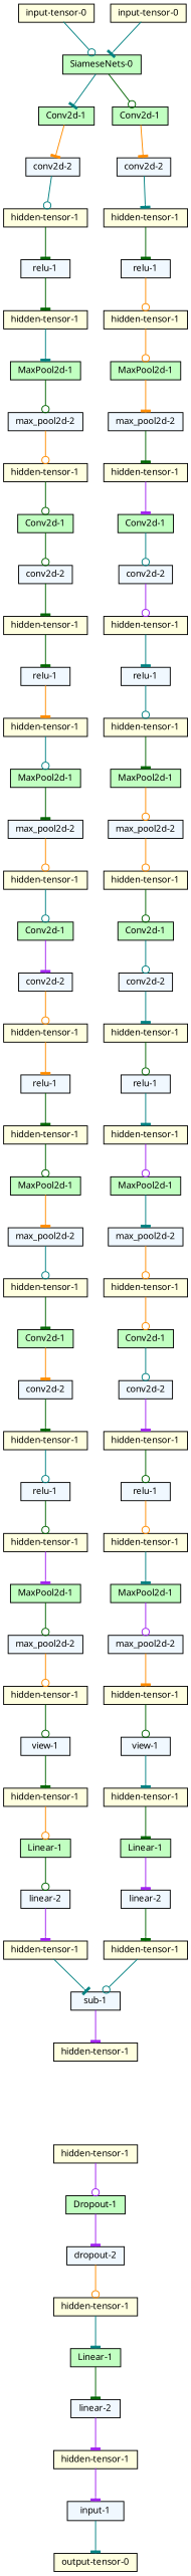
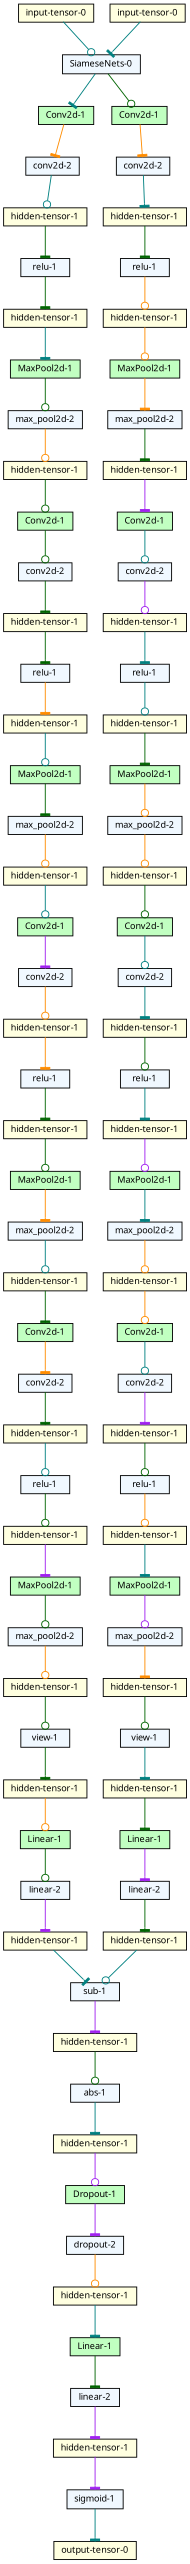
  strict digraph {
    ordering=in
    node [align=left fillcolor=lightyellow fontname="Linux libertine" fontsize=10 ranksep=0.1 shape=record style=filled]
    edge [arrowhead=tee color=darkgreen fontsize=10]
    n1 [height=0.2 label="input-tensor-0"]
-   n2 [fillcolor=darkseagreen1 height=0.2 label="SiameseNets-0"]
+   n2 [fillcolor=aliceblue height=0.2 label="SiameseNets-0"]
    n3 [fillcolor=darkseagreen1 height=0.2 label="Conv2d-1"]
    n4 [fillcolor=darkseagreen1 height=0.2 label="Conv2d-1"]
    n5 [height=0.2 label="input-tensor-0"]
    n6 [fillcolor=aliceblue height=0.2 label="conv2d-2"]
    n7 [fillcolor=aliceblue height=0.2 label="conv2d-2"]
    n8 [height=0.2 label="hidden-tensor-1"]
    n9 [fillcolor=aliceblue height=0.2 label="relu-1"]
    n10 [height=0.2 label="hidden-tensor-1"]
    n11 [fillcolor=darkseagreen1 height=0.2 label="MaxPool2d-1"]
    n12 [fillcolor=aliceblue height=0.2 label="max_pool2d-2"]
    n13 [height=0.2 label="hidden-tensor-1"]
    n14 [fillcolor=darkseagreen1 height=0.2 label="Conv2d-1"]
    n15 [fillcolor=aliceblue height=0.2 label="conv2d-2"]
    n16 [height=0.2 label="hidden-tensor-1"]
    n17 [fillcolor=aliceblue height=0.2 label="relu-1"]
    n18 [height=0.2 label="hidden-tensor-1"]
    n19 [fillcolor=darkseagreen1 height=0.2 label="MaxPool2d-1"]
    n20 [fillcolor=aliceblue height=0.2 label="max_pool2d-2"]
    n21 [height=0.2 label="hidden-tensor-1"]
    n22 [fillcolor=darkseagreen1 height=0.2 label="Conv2d-1"]
    n23 [fillcolor=aliceblue height=0.2 label="conv2d-2"]
    n24 [height=0.2 label="hidden-tensor-1"]
    n25 [fillcolor=aliceblue height=0.2 label="relu-1"]
    n26 [height=0.2 label="hidden-tensor-1"]
    n27 [fillcolor=darkseagreen1 height=0.2 label="MaxPool2d-1"]
    n28 [fillcolor=aliceblue height=0.2 label="max_pool2d-2"]
    n29 [height=0.2 label="hidden-tensor-1"]
    n30 [fillcolor=darkseagreen1 height=0.2 label="Conv2d-1"]
    n31 [fillcolor=aliceblue height=0.2 label="conv2d-2"]
    n32 [height=0.2 label="hidden-tensor-1"]
    n33 [fillcolor=aliceblue height=0.2 label="relu-1"]
    n34 [height=0.2 label="hidden-tensor-1"]
    n35 [fillcolor=darkseagreen1 height=0.2 label="MaxPool2d-1"]
    n36 [fillcolor=aliceblue height=0.2 label="max_pool2d-2"]
    n37 [height=0.2 label="hidden-tensor-1"]
    n38 [fillcolor=aliceblue height=0.2 label="view-1"]
    n39 [height=0.2 label="hidden-tensor-1"]
    n40 [fillcolor=darkseagreen1 height=0.2 label="Linear-1"]
    n41 [fillcolor=aliceblue height=0.2 label="linear-2"]
    n42 [height=0.2 label="hidden-tensor-1"]
    n43 [fillcolor=aliceblue height=0.2 label="sub-1"]
    n44 [height=0.2 label="hidden-tensor-1"]
+   n45 [fillcolor=aliceblue height=0.2 label="abs-1"]
    n46 [height=0.2 label="hidden-tensor-1"]
    n47 [fillcolor=darkseagreen1 height=0.2 label="Dropout-1"]
    n48 [fillcolor=aliceblue height=0.2 label="dropout-2"]
    n49 [height=0.2 label="hidden-tensor-1"]
    n50 [fillcolor=darkseagreen1 height=0.2 label="Linear-1"]
    n51 [fillcolor=aliceblue height=0.2 label="linear-2"]
    n52 [height=0.2 label="hidden-tensor-1"]
-   n53 [fillcolor=aliceblue height=0.2 label="input-1"]
+   n53 [fillcolor=aliceblue height=0.2 label="sigmoid-1"]
    n54 [height=0.2 label="output-tensor-0"]
    n55 [height=0.2 label="hidden-tensor-1"]
    n56 [fillcolor=aliceblue height=0.2 label="relu-1"]
    n57 [height=0.2 label="hidden-tensor-1"]
    n58 [fillcolor=darkseagreen1 height=0.2 label="MaxPool2d-1"]
    n59 [fillcolor=aliceblue height=0.2 label="max_pool2d-2"]
    n60 [height=0.2 label="hidden-tensor-1"]
    n61 [fillcolor=darkseagreen1 height=0.2 label="Conv2d-1"]
    n62 [fillcolor=aliceblue height=0.2 label="conv2d-2"]
    n63 [height=0.2 label="hidden-tensor-1"]
    n64 [fillcolor=aliceblue height=0.2 label="relu-1"]
    n65 [height=0.2 label="hidden-tensor-1"]
    n66 [fillcolor=darkseagreen1 height=0.2 label="MaxPool2d-1"]
    n67 [fillcolor=aliceblue height=0.2 label="max_pool2d-2"]
    n68 [height=0.2 label="hidden-tensor-1"]
    n69 [fillcolor=darkseagreen1 height=0.2 label="Conv2d-1"]
    n70 [fillcolor=aliceblue height=0.2 label="conv2d-2"]
    n71 [height=0.2 label="hidden-tensor-1"]
    n72 [fillcolor=aliceblue height=0.2 label="relu-1"]
    n73 [height=0.2 label="hidden-tensor-1"]
    n74 [fillcolor=darkseagreen1 height=0.2 label="MaxPool2d-1"]
    n75 [fillcolor=aliceblue height=0.2 label="max_pool2d-2"]
    n76 [height=0.2 label="hidden-tensor-1"]
    n77 [fillcolor=darkseagreen1 height=0.2 label="Conv2d-1"]
    n78 [fillcolor=aliceblue height=0.2 label="conv2d-2"]
    n79 [height=0.2 label="hidden-tensor-1"]
    n80 [fillcolor=aliceblue height=0.2 label="relu-1"]
    n81 [height=0.2 label="hidden-tensor-1"]
    n82 [fillcolor=darkseagreen1 height=0.2 label="MaxPool2d-1"]
    n83 [fillcolor=aliceblue height=0.2 label="max_pool2d-2"]
    n84 [height=0.2 label="hidden-tensor-1"]
    n85 [fillcolor=aliceblue height=0.2 label="view-1"]
    n86 [height=0.2 label="hidden-tensor-1"]
    n87 [fillcolor=darkseagreen1 height=0.2 label="Linear-1"]
    n88 [fillcolor=aliceblue height=0.2 label="linear-2"]
    n89 [height=0.2 label="hidden-tensor-1"]
    n1 -> n2 [arrowhead=odot color=teal]
    n2 -> n3 [color=teal]
    n2 -> n4 [arrowhead=odot]
    n3 -> n6 [color=darkorange]
    n4 -> n7 [color=darkorange]
    n5 -> n2 [color=teal]
    n6 -> n8 [arrowhead=odot color=teal]
    n7 -> n55 [color=teal]
    n8 -> n9
    n9 -> n10
    n10 -> n11 [color=teal]
    n11 -> n12 [arrowhead=odot]
    n12 -> n13 [arrowhead=odot color=darkorange]
    n13 -> n14 [arrowhead=odot]
    n14 -> n15 [arrowhead=odot]
    n15 -> n16
    n16 -> n17
    n17 -> n18 [color=darkorange]
    n18 -> n19 [arrowhead=odot color=teal]
    n19 -> n20
    n20 -> n21 [arrowhead=odot color=darkorange]
    n21 -> n22 [arrowhead=odot color=teal]
    n22 -> n23 [color=purple]
    n23 -> n24 [arrowhead=odot color=darkorange]
    n24 -> n25 [color=darkorange]
    n25 -> n26
    n26 -> n27 [arrowhead=odot]
    n27 -> n28 [color=darkorange]
    n28 -> n29 [arrowhead=odot color=teal]
    n29 -> n30
    n30 -> n31 [color=darkorange]
    n31 -> n32
    n32 -> n33 [arrowhead=odot color=teal]
    n33 -> n34 [arrowhead=odot]
    n34 -> n35 [color=purple]
    n35 -> n36 [arrowhead=odot]
    n36 -> n37 [arrowhead=odot color=darkorange]
    n37 -> n38 [arrowhead=odot]
    n38 -> n39
    n39 -> n40 [arrowhead=odot color=darkorange]
    n40 -> n41 [arrowhead=odot]
    n41 -> n42 [color=purple]
    n42 -> n43 [color=teal]
    n43 -> n44 [color=purple]
+   n44 -> n45 [arrowhead=odot]
+   n45 -> n46 [color=teal]
    n46 -> n47 [arrowhead=odot color=purple]
    n47 -> n48 [color=purple]
    n48 -> n49 [arrowhead=odot color=darkorange]
    n49 -> n50 [color=teal]
    n50 -> n51
    n51 -> n52 [color=purple]
    n52 -> n53 [color=purple]
    n53 -> n54 [color=teal]
    n55 -> n56
    n56 -> n57 [arrowhead=odot color=darkorange]
    n57 -> n58 [arrowhead=odot color=darkorange]
    n58 -> n59 [color=darkorange]
    n59 -> n60
    n60 -> n61 [color=purple]
    n61 -> n62 [arrowhead=odot color=teal]
    n62 -> n63 [arrowhead=odot color=purple]
    n63 -> n64 [color=teal]
    n64 -> n65 [arrowhead=odot color=teal]
    n65 -> n66
    n66 -> n67 [arrowhead=odot color=darkorange]
    n67 -> n68 [arrowhead=odot color=darkorange]
    n68 -> n69 [arrowhead=odot]
    n69 -> n70 [arrowhead=odot color=teal]
    n70 -> n71 [color=teal]
    n71 -> n72 [arrowhead=odot]
    n72 -> n73 [color=teal]
    n73 -> n74 [arrowhead=odot color=purple]
    n74 -> n75 [color=teal]
    n75 -> n76 [arrowhead=odot color=darkorange]
    n76 -> n77 [arrowhead=odot color=darkorange]
    n77 -> n78 [arrowhead=odot color=teal]
    n78 -> n79 [color=purple]
    n79 -> n80 [arrowhead=odot]
    n80 -> n81 [arrowhead=odot color=darkorange]
    n81 -> n82 [color=teal]
    n82 -> n83 [arrowhead=odot color=purple]
    n83 -> n84 [color=darkorange]
    n84 -> n85 [arrowhead=odot]
    n85 -> n86 [color=teal]
    n86 -> n87
    n87 -> n88 [color=purple]
    n88 -> n89
    n89 -> n43 [arrowhead=odot color=teal]
  }
